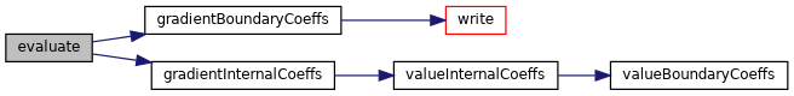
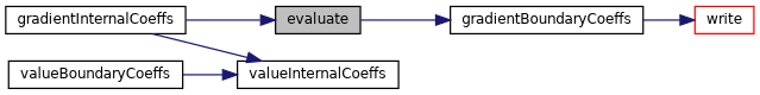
  digraph {
    rankdir=LR
    node [color=black fontname=Helvetica fontsize=10 shape=record]
    edge [color=midnightblue fontname=Helvetica fontsize=10 labelfontname=Helvetica labelfontsize=10 style=solid]
    n1 [fillcolor=grey75 fontcolor=black height=0.2 label=evaluate style=filled width=0.4]
    n2 [height=0.2 label=gradientBoundaryCoeffs width=0.4]
    n3 [height=0.2 label=gradientInternalCoeffs width=0.4]
    n4 [color=red height=0.2 label=write width=0.4]
    n5 [height=0.2 label=valueInternalCoeffs width=0.4]
    n6 [height=0.2 label=valueBoundaryCoeffs width=0.4]
    n1 -> n2
-   n1 -> n3
+   n3 -> n1
    n2 -> n4
    n3 -> n5
-   n5 -> n6
+   n6 -> n5
  }
